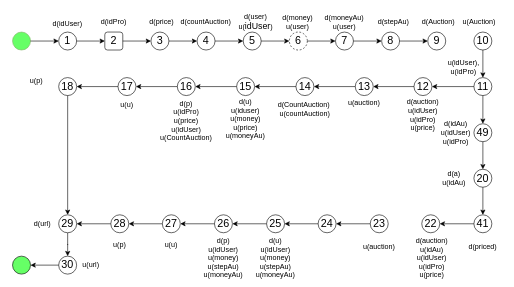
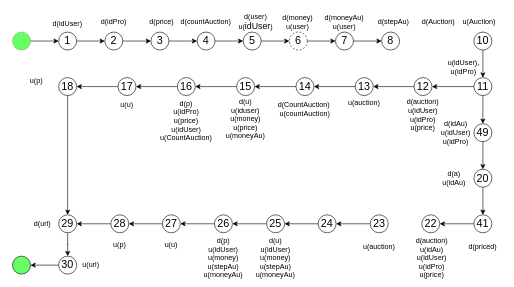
  <mxCell id="0" />
  <mxCell id="1" parent="0" />
  <mxCell id="2" value="d(idUser)" style="text;html=1;strokeColor=none;fillColor=none;align=center;verticalAlign=middle;whiteSpace=wrap;rounded=0;" parent="1" vertex="1"><mxGeometry x="87" y="29.5" width="50" height="21" as="geometry" /></mxCell>
  <mxCell id="3" value="d(idPro)" style="text;html=1;strokeColor=none;fillColor=none;align=center;verticalAlign=middle;whiteSpace=wrap;rounded=0;" parent="1" vertex="1"><mxGeometry x="159" y="20.5" width="60" height="30" as="geometry" /></mxCell>
  <mxCell id="4" value="d(price)" style="text;html=1;strokeColor=none;fillColor=none;align=center;verticalAlign=middle;whiteSpace=wrap;rounded=0;" parent="1" vertex="1"><mxGeometry x="239" y="20.5" width="60" height="30" as="geometry" /></mxCell>
  <mxCell id="5" value="d(countAuction)" style="text;html=1;strokeColor=none;fillColor=none;align=center;verticalAlign=middle;whiteSpace=wrap;rounded=0;" parent="1" vertex="1"><mxGeometry x="313" y="20.5" width="60" height="30" as="geometry" /></mxCell>
  <mxCell id="6" value="d(user)&lt;br&gt;u(&lt;span style=&quot;font-size:11.0pt;line-height:107%;&lt;br/&gt;font-family:&amp;quot;Calibri&amp;quot;,sans-serif;mso-ascii-theme-font:minor-latin;mso-fareast-font-family:&lt;br/&gt;Calibri;mso-fareast-theme-font:minor-latin;mso-hansi-theme-font:minor-latin;&lt;br/&gt;mso-bidi-font-family:&amp;quot;Times New Roman&amp;quot;;mso-bidi-theme-font:minor-bidi;&lt;br/&gt;mso-ansi-language:EN-US;mso-fareast-language:EN-US;mso-bidi-language:AR-SA&quot;&gt;idUser&lt;/span&gt;)" style="text;html=1;strokeColor=none;fillColor=none;align=center;verticalAlign=middle;whiteSpace=wrap;rounded=0;" parent="1" vertex="1"><mxGeometry x="396" y="20.5" width="60" height="30" as="geometry" /></mxCell>
  <mxCell id="7" value="d(money)&lt;br&gt;u(user)" style="text;html=1;strokeColor=none;fillColor=none;align=center;verticalAlign=middle;whiteSpace=wrap;rounded=0;" parent="1" vertex="1"><mxGeometry x="466" y="20.5" width="60" height="30" as="geometry" /></mxCell>
  <mxCell id="8" value="d(moneyAu)&lt;br&gt;u(user)" style="text;html=1;strokeColor=none;fillColor=none;align=center;verticalAlign=middle;whiteSpace=wrap;rounded=0;" parent="1" vertex="1"><mxGeometry x="544" y="20.5" width="60" height="30" as="geometry" /></mxCell>
  <mxCell id="9" value="d(stepAu)" style="text;html=1;strokeColor=none;fillColor=none;align=center;verticalAlign=middle;whiteSpace=wrap;rounded=0;" parent="1" vertex="1"><mxGeometry x="626" y="20.5" width="60" height="30" as="geometry" /></mxCell>
  <mxCell id="10" value="d(Auction)" style="text;html=1;strokeColor=none;fillColor=none;align=center;verticalAlign=middle;whiteSpace=wrap;rounded=0;" parent="1" vertex="1"><mxGeometry x="701" y="20.5" width="60" height="30" as="geometry" /></mxCell>
  <mxCell id="11" value="u(Auction)" style="text;html=1;strokeColor=none;fillColor=none;align=center;verticalAlign=middle;whiteSpace=wrap;rounded=0;" parent="1" vertex="1"><mxGeometry x="769" y="20.5" width="60" height="30" as="geometry" /></mxCell>
  <mxCell id="12" value="u(idUser),&lt;br&gt;u(idPro)" style="text;html=1;strokeColor=none;fillColor=none;align=center;verticalAlign=middle;whiteSpace=wrap;rounded=0;" parent="1" vertex="1"><mxGeometry x="748" y="101" width="50" height="21" as="geometry" /></mxCell>
  <mxCell id="13" value="d(idAu)&lt;br&gt;u(idUser)&lt;br&gt;u(idPro)" style="text;html=1;strokeColor=none;fillColor=none;align=center;verticalAlign=middle;whiteSpace=wrap;rounded=0;" parent="1" vertex="1"><mxGeometry x="730" y="206" width="60" height="30" as="geometry" /></mxCell>
  <mxCell id="14" value="&lt;font style=&quot;font-size: 18px;&quot;&gt;6&lt;/font&gt;" style="ellipse;whiteSpace=wrap;html=1;container=0;dashed=1;" parent="1" vertex="1"><mxGeometry x="482" y="53" width="30" height="30" as="geometry" /></mxCell>
  <mxCell id="15" value="&lt;font style=&quot;font-size: 18px;&quot;&gt;7&lt;/font&gt;" style="ellipse;whiteSpace=wrap;html=1;container=0;" parent="1" vertex="1"><mxGeometry x="559" y="53" width="30" height="30" as="geometry" /></mxCell>
  <mxCell id="16" value="" style="edgeStyle=orthogonalEdgeStyle;rounded=0;orthogonalLoop=1;jettySize=auto;html=1;fontSize=18;" parent="1" source="14" target="15" edge="1"><mxGeometry relative="1" as="geometry" /></mxCell>
  <mxCell id="17" value="" style="edgeStyle=orthogonalEdgeStyle;rounded=0;orthogonalLoop=1;jettySize=auto;html=1;fontSize=18;" parent="1" source="15" target="28" edge="1"><mxGeometry relative="1" as="geometry" /></mxCell>
  <mxCell id="18" value="&lt;font style=&quot;font-size: 18px;&quot;&gt;1&lt;/font&gt;" style="ellipse;whiteSpace=wrap;html=1;flipH=0;flipV=1;direction=west;container=0;" parent="1" vertex="1"><mxGeometry x="97" y="53" width="30" height="30" as="geometry" /></mxCell>
- <mxCell id="19" value="&lt;font style=&quot;font-size: 18px;&quot;&gt;2&lt;/font&gt;" style="whiteSpace=wrap;html=1;flipH=0;flipV=1;direction=west;container=0;rounded=1;" parent="1" vertex="1"><mxGeometry x="174" y="53" width="30" height="30" as="geometry" /></mxCell>
+ <mxCell id="19" value="&lt;font style=&quot;font-size: 18px;&quot;&gt;2&lt;/font&gt;" style="ellipse;whiteSpace=wrap;html=1;flipH=0;flipV=1;direction=west;container=0;" parent="1" vertex="1"><mxGeometry x="174" y="53" width="30" height="30" as="geometry" /></mxCell>
  <mxCell id="20" value="" style="edgeStyle=orthogonalEdgeStyle;rounded=0;orthogonalLoop=1;jettySize=auto;html=1;fontSize=18;" parent="1" source="18" target="19" edge="1"><mxGeometry relative="1" as="geometry" /></mxCell>
  <mxCell id="21" value="&lt;font style=&quot;font-size: 18px;&quot;&gt;3&lt;/font&gt;" style="ellipse;whiteSpace=wrap;html=1;flipH=0;flipV=1;direction=west;container=0;" parent="1" vertex="1"><mxGeometry x="251" y="53" width="30" height="30" as="geometry" /></mxCell>
  <mxCell id="22" value="" style="edgeStyle=orthogonalEdgeStyle;rounded=0;orthogonalLoop=1;jettySize=auto;html=1;fontSize=18;" parent="1" source="19" target="21" edge="1"><mxGeometry relative="1" as="geometry" /></mxCell>
  <mxCell id="23" value="&lt;font style=&quot;font-size: 18px;&quot;&gt;4&lt;/font&gt;" style="ellipse;whiteSpace=wrap;html=1;flipH=0;flipV=1;direction=west;container=0;" parent="1" vertex="1"><mxGeometry x="328" y="53" width="30" height="30" as="geometry" /></mxCell>
  <mxCell id="24" value="" style="edgeStyle=orthogonalEdgeStyle;rounded=0;orthogonalLoop=1;jettySize=auto;html=1;fontSize=18;" parent="1" source="21" target="23" edge="1"><mxGeometry relative="1" as="geometry" /></mxCell>
  <mxCell id="25" value="&lt;font style=&quot;font-size: 18px;&quot;&gt;5&lt;/font&gt;" style="ellipse;whiteSpace=wrap;html=1;flipH=0;flipV=1;direction=west;container=0;" parent="1" vertex="1"><mxGeometry x="405" y="53" width="30" height="30" as="geometry" /></mxCell>
  <mxCell id="26" value="" style="edgeStyle=orthogonalEdgeStyle;rounded=0;orthogonalLoop=1;jettySize=auto;html=1;fontSize=18;" parent="1" source="25" target="14" edge="1"><mxGeometry relative="1" as="geometry" /></mxCell>
  <mxCell id="27" value="" style="edgeStyle=orthogonalEdgeStyle;rounded=0;orthogonalLoop=1;jettySize=auto;html=1;fontSize=18;" parent="1" source="23" target="25" edge="1"><mxGeometry relative="1" as="geometry" /></mxCell>
  <mxCell id="28" value="&lt;font style=&quot;font-size: 18px;&quot;&gt;8&lt;/font&gt;" style="ellipse;whiteSpace=wrap;html=1;container=0;" parent="1" vertex="1"><mxGeometry x="636" y="53" width="30" height="30" as="geometry" /></mxCell>
- <mxCell id="29" value="&lt;font style=&quot;font-size: 18px;&quot;&gt;9&lt;/font&gt;" style="ellipse;whiteSpace=wrap;html=1;container=0;" parent="1" vertex="1"><mxGeometry x="713" y="53" width="30" height="30" as="geometry" /></mxCell>
- <mxCell id="30" value="" style="edgeStyle=orthogonalEdgeStyle;rounded=0;orthogonalLoop=1;jettySize=auto;html=1;fontSize=18;" parent="1" source="28" target="29" edge="1"><mxGeometry relative="1" as="geometry" /></mxCell>
  <mxCell id="31" value="&lt;font style=&quot;font-size: 18px;&quot;&gt;10&lt;/font&gt;" style="ellipse;whiteSpace=wrap;html=1;container=0;" parent="1" vertex="1"><mxGeometry x="790" y="53" width="30" height="30" as="geometry" /></mxCell>
  <mxCell id="32" value="&lt;font style=&quot;font-size: 18px;&quot;&gt;11&lt;/font&gt;" style="ellipse;whiteSpace=wrap;html=1;container=0;" parent="1" vertex="1"><mxGeometry x="790" y="129" width="30" height="30" as="geometry" /></mxCell>
  <mxCell id="33" value="" style="edgeStyle=orthogonalEdgeStyle;rounded=0;orthogonalLoop=1;jettySize=auto;html=1;fontSize=18;" parent="1" source="31" target="32" edge="1"><mxGeometry relative="1" as="geometry" /></mxCell>
  <mxCell id="34" value="&lt;font style=&quot;font-size: 18px;&quot;&gt;12&lt;/font&gt;" style="ellipse;whiteSpace=wrap;html=1;container=0;" parent="1" vertex="1"><mxGeometry x="690" y="129" width="30" height="30" as="geometry" /></mxCell>
  <mxCell id="35" value="" style="edgeStyle=orthogonalEdgeStyle;rounded=0;orthogonalLoop=1;jettySize=auto;html=1;fontSize=18;" parent="1" source="32" target="34" edge="1"><mxGeometry relative="1" as="geometry" /></mxCell>
  <mxCell id="36" value="&lt;font style=&quot;font-size: 18px;&quot;&gt;14&lt;/font&gt;" style="ellipse;whiteSpace=wrap;html=1;container=0;" parent="1" vertex="1"><mxGeometry x="493" y="129" width="30" height="30" as="geometry" /></mxCell>
  <mxCell id="37" value="&lt;font style=&quot;font-size: 18px;&quot;&gt;15&lt;/font&gt;" style="ellipse;whiteSpace=wrap;html=1;container=0;" parent="1" vertex="1"><mxGeometry x="394" y="129" width="30" height="30" as="geometry" /></mxCell>
  <mxCell id="38" value="" style="edgeStyle=orthogonalEdgeStyle;rounded=0;orthogonalLoop=1;jettySize=auto;html=1;fontSize=18;" parent="1" source="36" target="37" edge="1"><mxGeometry relative="1" as="geometry" /></mxCell>
  <mxCell id="39" value="&lt;font style=&quot;font-size: 18px;&quot;&gt;16&lt;/font&gt;" style="ellipse;whiteSpace=wrap;html=1;container=0;" parent="1" vertex="1"><mxGeometry x="295" y="129" width="30" height="30" as="geometry" /></mxCell>
  <mxCell id="40" value="" style="edgeStyle=orthogonalEdgeStyle;rounded=0;orthogonalLoop=1;jettySize=auto;html=1;fontSize=18;" parent="1" source="37" target="39" edge="1"><mxGeometry relative="1" as="geometry" /></mxCell>
  <mxCell id="41" value="&lt;span style=&quot;font-size: 18px;&quot;&gt;17&lt;/span&gt;" style="ellipse;whiteSpace=wrap;html=1;container=0;" parent="1" vertex="1"><mxGeometry x="196" y="129" width="30" height="30" as="geometry" /></mxCell>
  <mxCell id="42" value="" style="edgeStyle=orthogonalEdgeStyle;rounded=0;orthogonalLoop=1;jettySize=auto;html=1;fontSize=18;" parent="1" source="39" target="41" edge="1"><mxGeometry relative="1" as="geometry" /></mxCell>
  <mxCell id="43" value="&lt;font style=&quot;font-size: 18px;&quot;&gt;18&lt;/font&gt;" style="ellipse;whiteSpace=wrap;html=1;container=0;" parent="1" vertex="1"><mxGeometry x="97" y="129" width="30" height="30" as="geometry" /></mxCell>
  <mxCell id="44" value="" style="edgeStyle=orthogonalEdgeStyle;rounded=0;orthogonalLoop=1;jettySize=auto;html=1;fontSize=18;" parent="1" source="41" target="43" edge="1"><mxGeometry relative="1" as="geometry" /></mxCell>
  <mxCell id="45" value="&lt;font style=&quot;font-size: 18px;&quot;&gt;49&lt;/font&gt;" style="ellipse;whiteSpace=wrap;html=1;container=0;" parent="1" vertex="1"><mxGeometry x="790" y="206" width="30" height="30" as="geometry" /></mxCell>
  <mxCell id="46" value="" style="edgeStyle=orthogonalEdgeStyle;rounded=0;orthogonalLoop=1;jettySize=auto;html=1;fontSize=18;" parent="1" source="32" target="45" edge="1"><mxGeometry relative="1" as="geometry" /></mxCell>
  <mxCell id="47" value="&lt;font style=&quot;font-size: 18px;&quot;&gt;20&lt;/font&gt;" style="ellipse;whiteSpace=wrap;html=1;container=0;" parent="1" vertex="1"><mxGeometry x="790" y="282" width="30" height="30" as="geometry" /></mxCell>
  <mxCell id="48" value="" style="edgeStyle=orthogonalEdgeStyle;rounded=0;orthogonalLoop=1;jettySize=auto;html=1;fontSize=18;" parent="1" source="45" target="47" edge="1"><mxGeometry relative="1" as="geometry" /></mxCell>
  <mxCell id="49" value="" style="ellipse;whiteSpace=wrap;html=1;flipH=0;flipV=1;direction=west;container=0;fillColor=#66FF66;strokeColor=#82b366;" parent="1" vertex="1"><mxGeometry x="20" y="53" width="30" height="30" as="geometry" /></mxCell>
  <mxCell id="50" value="" style="edgeStyle=orthogonalEdgeStyle;rounded=0;orthogonalLoop=1;jettySize=auto;html=1;fontSize=18;" parent="1" source="49" target="18" edge="1"><mxGeometry relative="1" as="geometry" /></mxCell>
  <mxCell id="51" value="&lt;font style=&quot;font-size: 18px;&quot;&gt;13&lt;/font&gt;" style="ellipse;whiteSpace=wrap;html=1;container=0;" parent="1" vertex="1"><mxGeometry x="592" y="129" width="30" height="30" as="geometry" /></mxCell>
  <mxCell id="52" value="" style="edgeStyle=orthogonalEdgeStyle;rounded=0;orthogonalLoop=1;jettySize=auto;html=1;fontSize=18;" parent="1" source="34" target="51" edge="1"><mxGeometry relative="1" as="geometry" /></mxCell>
  <mxCell id="53" value="" style="edgeStyle=orthogonalEdgeStyle;rounded=0;orthogonalLoop=1;jettySize=auto;html=1;fontSize=18;" parent="1" source="51" target="36" edge="1"><mxGeometry relative="1" as="geometry" /></mxCell>
  <mxCell id="54" value="" style="edgeStyle=orthogonalEdgeStyle;rounded=0;orthogonalLoop=1;jettySize=auto;html=1;fontSize=18;" parent="1" source="43" target="89" edge="1"><mxGeometry relative="1" as="geometry" /></mxCell>
  <mxCell id="55" value="d(auction)&lt;br&gt;u(idUser)&lt;br&gt;u(idPro)&lt;br&gt;u(price)" style="text;html=1;strokeColor=none;fillColor=none;align=center;verticalAlign=middle;whiteSpace=wrap;rounded=0;" parent="1" vertex="1"><mxGeometry x="675" y="176" width="60" height="30" as="geometry" /></mxCell>
  <mxCell id="56" value="u(auction)" style="text;html=1;strokeColor=none;fillColor=none;align=center;verticalAlign=middle;whiteSpace=wrap;rounded=0;" parent="1" vertex="1"><mxGeometry x="577" y="156" width="60" height="30" as="geometry" /></mxCell>
  <mxCell id="57" value="&lt;span&gt;d(CountAuction)&amp;nbsp;&lt;br&gt;u(countAuction)&lt;br&gt;&lt;/span&gt;" style="text;html=1;strokeColor=none;fillColor=none;align=center;verticalAlign=middle;whiteSpace=wrap;rounded=0;" parent="1" vertex="1"><mxGeometry x="478" y="166" width="60" height="30" as="geometry" /></mxCell>
  <mxCell id="58" value="d(u)&lt;br&gt;u(iduser)&lt;br&gt;u(money)&lt;br&gt;u(price)&lt;br&gt;u(moneyAu)" style="text;html=1;strokeColor=none;fillColor=none;align=center;verticalAlign=middle;whiteSpace=wrap;rounded=0;" parent="1" vertex="1"><mxGeometry x="379" y="183" width="60" height="30" as="geometry" /></mxCell>
  <mxCell id="59" value="d(p)&lt;br&gt;u(idPro)&lt;br&gt;u(price)&lt;br&gt;u(idUser)&lt;br&gt;u(CountAuction)" style="text;html=1;strokeColor=none;fillColor=none;align=center;verticalAlign=middle;whiteSpace=wrap;rounded=0;" parent="1" vertex="1"><mxGeometry x="280" y="186" width="60" height="30" as="geometry" /></mxCell>
  <mxCell id="60" value="u(u)" style="text;html=1;strokeColor=none;fillColor=none;align=center;verticalAlign=middle;whiteSpace=wrap;rounded=0;" parent="1" vertex="1"><mxGeometry x="181" y="159" width="60" height="30" as="geometry" /></mxCell>
  <mxCell id="61" value="u(p)" style="text;html=1;strokeColor=none;fillColor=none;align=center;verticalAlign=middle;whiteSpace=wrap;rounded=0;" parent="1" vertex="1"><mxGeometry x="30" y="120" width="60" height="30" as="geometry" /></mxCell>
  <mxCell id="62" value="" style="edgeStyle=orthogonalEdgeStyle;rounded=0;orthogonalLoop=1;jettySize=auto;html=1;fontSize=18;" parent="1" source="47" target="75" edge="1"><mxGeometry relative="1" as="geometry" /></mxCell>
  <mxCell id="63" value="d(a)&lt;br&gt;u(idAu)" style="text;html=1;strokeColor=none;fillColor=none;align=center;verticalAlign=middle;whiteSpace=wrap;rounded=0;" parent="1" vertex="1"><mxGeometry x="727" y="282" width="60" height="30" as="geometry" /></mxCell>
  <mxCell id="64" value="d(priced)" style="text;html=1;strokeColor=none;fillColor=none;align=center;verticalAlign=middle;whiteSpace=wrap;rounded=0;" parent="1" vertex="1"><mxGeometry x="775" y="397" width="60" height="30" as="geometry" /></mxCell>
  <mxCell id="65" value="" style="ellipse;whiteSpace=wrap;html=1;container=0;fillColor=#66FF66;" parent="1" vertex="1"><mxGeometry x="20" y="427" width="30" height="30" as="geometry" /></mxCell>
  <mxCell id="66" value="&lt;font style=&quot;font-size: 18px;&quot;&gt;30&lt;/font&gt;" style="ellipse;whiteSpace=wrap;html=1;container=0;" parent="1" vertex="1"><mxGeometry x="97" y="427" width="30" height="30" as="geometry" /></mxCell>
  <mxCell id="67" value="" style="edgeStyle=orthogonalEdgeStyle;rounded=0;orthogonalLoop=1;jettySize=auto;html=1;fontSize=18;" parent="1" source="66" target="65" edge="1"><mxGeometry relative="1" as="geometry" /></mxCell>
  <mxCell id="68" value="" style="edgeStyle=orthogonalEdgeStyle;rounded=0;orthogonalLoop=1;jettySize=auto;html=1;fontSize=18;" parent="1" source="89" target="66" edge="1"><mxGeometry relative="1" as="geometry" /></mxCell>
  <mxCell id="69" value="u(url)" style="text;html=1;strokeColor=none;fillColor=none;align=center;verticalAlign=middle;whiteSpace=wrap;rounded=0;" parent="1" vertex="1"><mxGeometry x="121" y="427" width="60" height="30" as="geometry" /></mxCell>
  <mxCell id="70" value="u(p)" style="text;html=1;strokeColor=none;fillColor=none;align=center;verticalAlign=middle;whiteSpace=wrap;rounded=0;" parent="1" vertex="1"><mxGeometry x="169" y="394" width="60" height="30" as="geometry" /></mxCell>
  <mxCell id="71" value="u(u)" style="text;html=1;strokeColor=none;fillColor=none;align=center;verticalAlign=middle;whiteSpace=wrap;rounded=0;" parent="1" vertex="1"><mxGeometry x="255" y="394" width="60" height="30" as="geometry" /></mxCell>
  <mxCell id="72" value="d(p)&lt;br&gt;u(idUser)&lt;br&gt;u(money)&lt;br&gt;u(stepAu)&lt;br&gt;u(moneyAu)&lt;br&gt;" style="text;html=1;strokeColor=none;fillColor=none;align=center;verticalAlign=middle;whiteSpace=wrap;rounded=0;" parent="1" vertex="1"><mxGeometry x="342" y="415" width="60" height="30" as="geometry" /></mxCell>
  <mxCell id="73" value="u(auction)" style="text;html=1;strokeColor=none;fillColor=none;align=center;verticalAlign=middle;whiteSpace=wrap;rounded=0;" parent="1" vertex="1"><mxGeometry x="602" y="397" width="60" height="30" as="geometry" /></mxCell>
  <mxCell id="74" value="d(auction)&lt;br&gt;u(idAu)&lt;br&gt;u(idUser)&lt;br&gt;u(idPro)&lt;br&gt;u(price)" style="text;html=1;strokeColor=none;fillColor=none;align=center;verticalAlign=middle;whiteSpace=wrap;rounded=0;" parent="1" vertex="1"><mxGeometry x="690" y="415" width="60" height="30" as="geometry" /></mxCell>
  <mxCell id="75" value="&lt;font style=&quot;font-size: 18px;&quot;&gt;41&lt;/font&gt;" style="ellipse;whiteSpace=wrap;html=1;container=0;" parent="1" vertex="1"><mxGeometry x="790" y="358" width="30" height="30" as="geometry" /></mxCell>
  <mxCell id="76" value="" style="edgeStyle=orthogonalEdgeStyle;rounded=0;orthogonalLoop=1;jettySize=auto;html=1;fontSize=18;" parent="1" source="75" target="77" edge="1"><mxGeometry relative="1" as="geometry" /></mxCell>
  <mxCell id="77" value="&lt;font style=&quot;font-size: 18px;&quot;&gt;22&lt;/font&gt;" style="ellipse;whiteSpace=wrap;html=1;container=0;" parent="1" vertex="1"><mxGeometry x="703" y="358" width="30" height="30" as="geometry" /></mxCell>
  <mxCell id="78" value="&lt;font style=&quot;font-size: 18px;&quot;&gt;23&lt;/font&gt;" style="ellipse;whiteSpace=wrap;html=1;container=0;" parent="1" vertex="1"><mxGeometry x="617" y="358" width="30" height="30" as="geometry" /></mxCell>
  <mxCell id="79" value="&lt;font style=&quot;font-size: 18px;&quot;&gt;24&lt;/font&gt;" style="ellipse;whiteSpace=wrap;html=1;container=0;" parent="1" vertex="1"><mxGeometry x="530" y="358" width="30" height="30" as="geometry" /></mxCell>
  <mxCell id="80" value="" style="edgeStyle=orthogonalEdgeStyle;rounded=0;orthogonalLoop=1;jettySize=auto;html=1;fontSize=18;" parent="1" source="78" target="79" edge="1"><mxGeometry relative="1" as="geometry" /></mxCell>
  <mxCell id="81" value="&lt;font style=&quot;font-size: 18px;&quot;&gt;25&lt;/font&gt;" style="ellipse;whiteSpace=wrap;html=1;container=0;" parent="1" vertex="1"><mxGeometry x="444" y="358" width="30" height="30" as="geometry" /></mxCell>
  <mxCell id="82" value="" style="edgeStyle=orthogonalEdgeStyle;rounded=0;orthogonalLoop=1;jettySize=auto;html=1;fontSize=18;" parent="1" source="79" target="81" edge="1"><mxGeometry relative="1" as="geometry" /></mxCell>
  <mxCell id="83" value="&lt;font style=&quot;font-size: 18px;&quot;&gt;26&lt;/font&gt;" style="ellipse;whiteSpace=wrap;html=1;container=0;" parent="1" vertex="1"><mxGeometry x="357" y="358" width="30" height="30" as="geometry" /></mxCell>
  <mxCell id="84" value="" style="edgeStyle=orthogonalEdgeStyle;rounded=0;orthogonalLoop=1;jettySize=auto;html=1;fontSize=18;" parent="1" source="81" target="83" edge="1"><mxGeometry relative="1" as="geometry" /></mxCell>
  <mxCell id="85" value="&lt;font style=&quot;font-size: 18px;&quot;&gt;27&lt;/font&gt;" style="ellipse;whiteSpace=wrap;html=1;container=0;" parent="1" vertex="1"><mxGeometry x="270" y="358" width="30" height="30" as="geometry" /></mxCell>
  <mxCell id="86" value="" style="edgeStyle=orthogonalEdgeStyle;rounded=0;orthogonalLoop=1;jettySize=auto;html=1;fontSize=18;" parent="1" source="83" target="85" edge="1"><mxGeometry relative="1" as="geometry" /></mxCell>
  <mxCell id="87" value="&lt;font style=&quot;font-size: 18px;&quot;&gt;28&lt;/font&gt;" style="ellipse;whiteSpace=wrap;html=1;container=0;" parent="1" vertex="1"><mxGeometry x="184" y="358" width="30" height="30" as="geometry" /></mxCell>
  <mxCell id="88" value="" style="edgeStyle=orthogonalEdgeStyle;rounded=0;orthogonalLoop=1;jettySize=auto;html=1;fontSize=18;" parent="1" source="85" target="87" edge="1"><mxGeometry relative="1" as="geometry" /></mxCell>
  <mxCell id="89" value="&lt;font style=&quot;font-size: 18px;&quot;&gt;29&lt;/font&gt;" style="ellipse;whiteSpace=wrap;html=1;container=0;" parent="1" vertex="1"><mxGeometry x="97" y="358" width="30" height="30" as="geometry" /></mxCell>
  <mxCell id="90" value="" style="edgeStyle=orthogonalEdgeStyle;rounded=0;orthogonalLoop=1;jettySize=auto;html=1;fontSize=18;" parent="1" source="87" target="89" edge="1"><mxGeometry relative="1" as="geometry" /></mxCell>
  <mxCell id="91" value="d(u)&lt;br&gt;u(idUser)&lt;br&gt;u(money)&lt;br&gt;u(stepAu)&lt;br&gt;u(moneyAu)" style="text;html=1;strokeColor=none;fillColor=none;align=center;verticalAlign=middle;whiteSpace=wrap;rounded=0;" vertex="1" parent="1"><mxGeometry x="429" y="415" width="60" height="30" as="geometry" /></mxCell>
  <mxCell id="92" value="d(url)" style="text;html=1;strokeColor=none;fillColor=none;align=center;verticalAlign=middle;whiteSpace=wrap;rounded=0;" vertex="1" parent="1"><mxGeometry x="40" y="358" width="60" height="30" as="geometry" /></mxCell>
